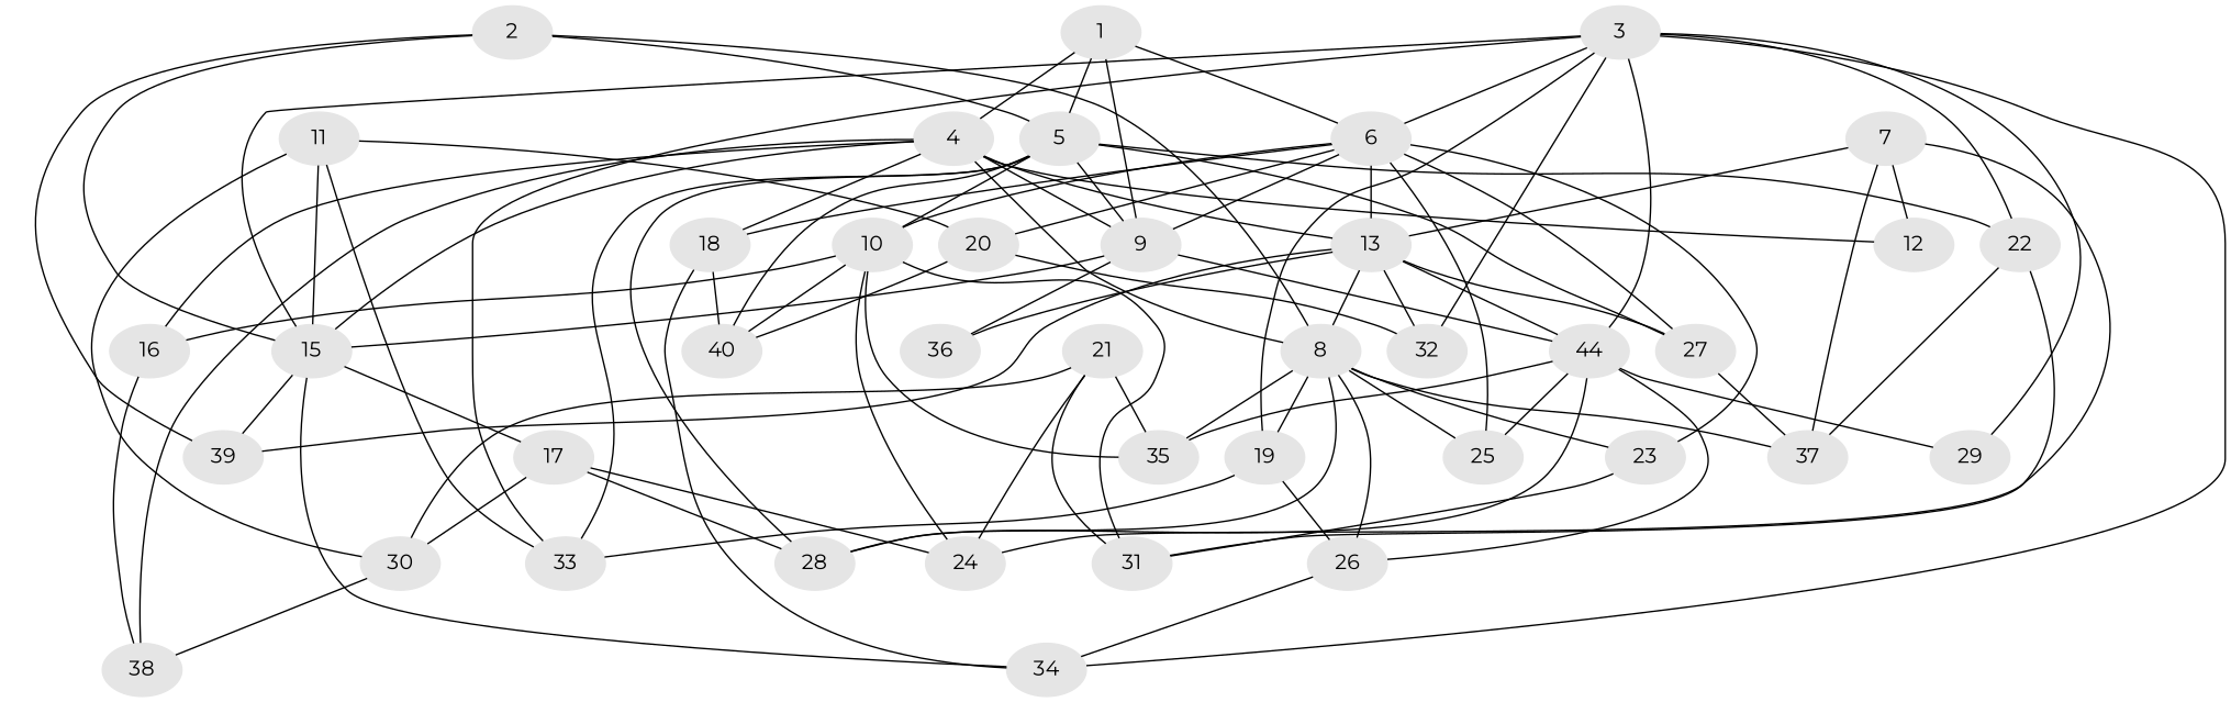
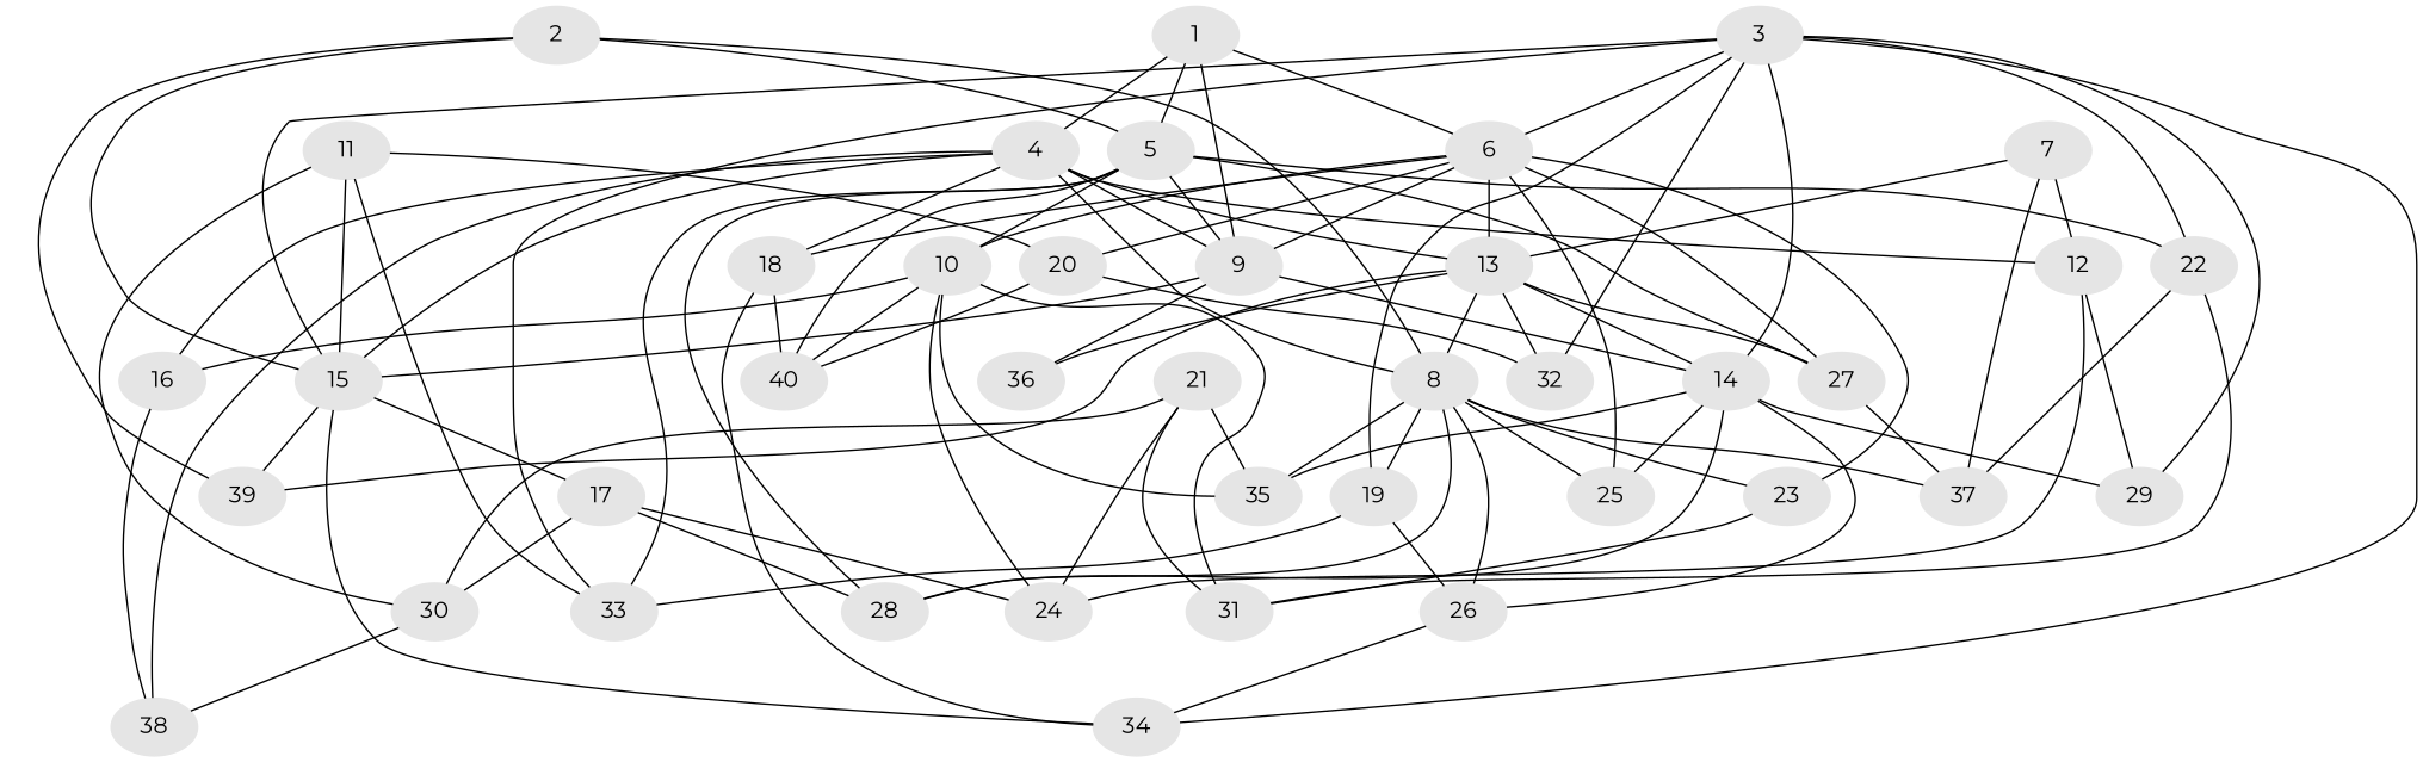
  graph {
    fontname=Montserrat
    node [color=gray90 fontname=Montserrat style=filled]
    edge [fontname=Montserrat weight=1.0]
    1
    4
    5
    6
    9
    8
    15
    12
    13
    16
    18
    38
    22
    33
    10
    27
    28
    40
    20
    23
    25
-   14 [label=44]
+   14
    36
    2
    39
    19
    37
    26
    35
    34
    17
    3
    29
    32
    31
    24
    7
    11
    30
    21
    1 -- 4
    1 -- 5
    1 -- 6
    1 -- 9
    4 -- 9
    4 -- 8
    4 -- 15
    4 -- 12 [weight=3.0]
    4 -- 13
    4 -- 16
    4 -- 18
    4 -- 38
    5 -- 9
    5 -- 22
    5 -- 33
    5 -- 10 [weight=2.0]
    5 -- 27
    5 -- 28
    5 -- 40
    6 -- 9
    6 -- 13
    6 -- 18
    6 -- 10
    6 -- 27
    6 -- 20
    6 -- 23 [weight=2.0]
    6 -- 25
    9 -- 15 [weight=2.0]
    9 -- 14 [weight=3.0]
    9 -- 36
    8 -- 28
    8 -- 23
    8 -- 25
    8 -- 19
    8 -- 37
    8 -- 26
    8 -- 35
    15 -- 39 [weight=2.0]
    15 -- 34
    15 -- 17
+   12 -- 29
    13 -- 8
    13 -- 27
    13 -- 14
    13 -- 36 [weight=3.0]
    13 -- 39
    13 -- 32
    16 -- 38
    18 -- 40
    18 -- 34
    22 -- 37
    22 -- 31
    10 -- 16 [weight=2.0]
    10 -- 40
    10 -- 35
    10 -- 31
    10 -- 24
    27 -- 37
    20 -- 40
    20 -- 32
    23 -- 31
    14 -- 28
    14 -- 25 [weight=2.0]
    14 -- 26
    14 -- 35
    14 -- 29
    2 -- 5
    2 -- 8
    2 -- 15
    2 -- 39
    19 -- 33
    19 -- 26
    26 -- 34
    17 -- 28
    17 -- 24
    17 -- 30
    3 -- 6
    3 -- 15
    3 -- 22
    3 -- 33
    3 -- 14
    3 -- 19
    3 -- 34
    3 -- 29
    3 -- 32 [weight=2.0]
    7 -- 12
    7 -- 13
    7 -- 37
-   7 -- 24
+   12 -- 24
    11 -- 15
    11 -- 33
    11 -- 20
    11 -- 30
    30 -- 38
    21 -- 35
    21 -- 31
    21 -- 24
    21 -- 30
  }
